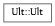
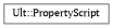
  digraph {
    rankdir=TB
    fontname="PT Serif"
-   n1 [color=grey40 fillcolor=white fontname="PT Serif" fontsize=10 height=0.2 label="Ult::Ult" shape=box style=filled width=0.4]
+   n1 [color=grey40 fillcolor=white fontname="PT Serif" fontsize=10 height=0.2 label="Ult::PropertyScript" shape=box style=filled width=0.4]
  }
